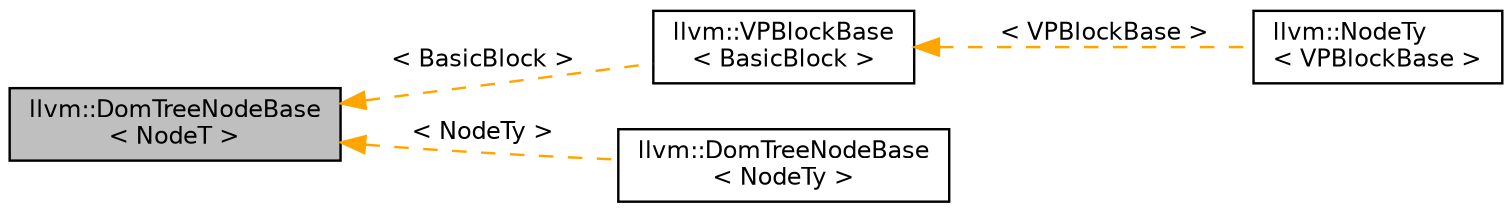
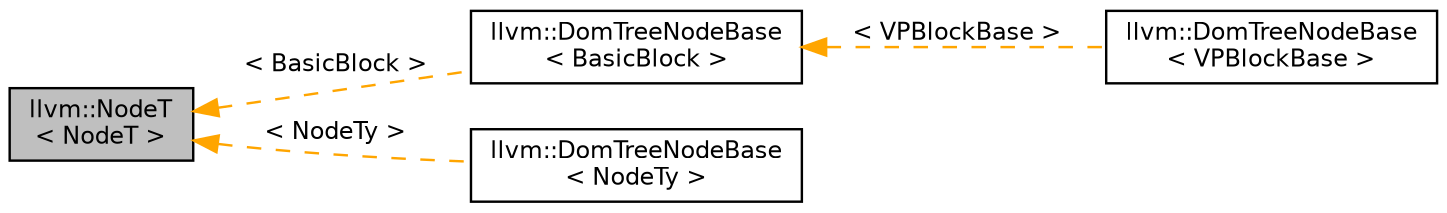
  digraph {
    rankdir=LR
    node [color=black fontname=Helvetica fontsize=10 shape=record]
    edge [color=orange dir=back fontname=Helvetica fontsize=10 labelfontname=Helvetica labelfontsize=10 style=dashed]
-   n1 [fillcolor=grey75 fontcolor=black height=0.2 label="llvm::DomTreeNodeBase\l\< NodeT \>" style=filled width=0.4]
-   n2 [height=0.2 label="llvm::VPBlockBase\l\< BasicBlock \>" width=0.4]
+   n1 [fillcolor=grey75 fontcolor=black height=0.2 label="llvm::NodeT\l\< NodeT \>" style=filled width=0.4]
+   n2 [height=0.2 label="llvm::DomTreeNodeBase\l\< BasicBlock \>" width=0.4]
    n3 [height=0.2 label="llvm::DomTreeNodeBase\l\< NodeTy \>" width=0.4]
-   n4 [height=0.2 label="llvm::NodeTy\l\< VPBlockBase \>" width=0.4]
+   n4 [height=0.2 label="llvm::DomTreeNodeBase\l\< VPBlockBase \>" width=0.4]
    n1 -> n2 [label=" \< BasicBlock \>"]
    n1 -> n3 [label=" \< NodeTy \>"]
    n2 -> n4 [label=" \< VPBlockBase \>"]
  }
